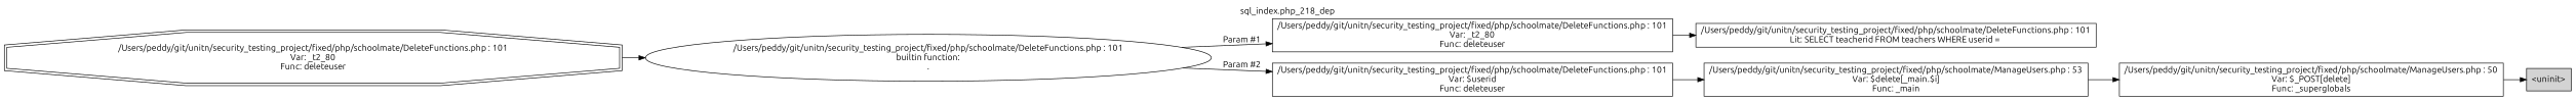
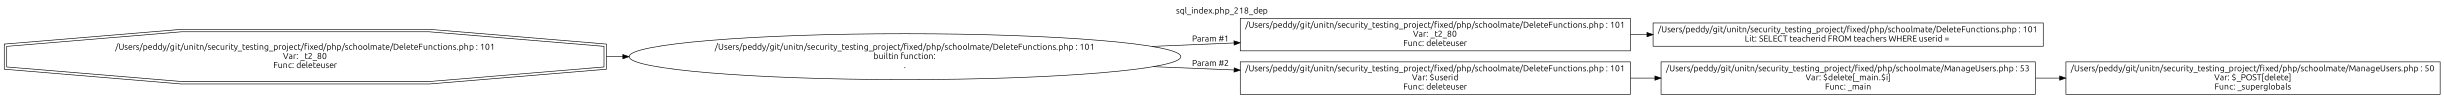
  digraph {
    label="sql_index.php_218_dep"
    labelloc=t
    rankdir=LR
    fontname=Ubuntu
    node [shape=box fontname=Ubuntu]
    edge [fontname=Ubuntu]
    n1 [label="/Users/peddy/git/unitn/security_testing_project/fixed/php/schoolmate/DeleteFunctions.php : 101\nVar: _t2_80\nFunc: deleteuser\n" shape=doubleoctagon]
    n2 [label="/Users/peddy/git/unitn/security_testing_project/fixed/php/schoolmate/DeleteFunctions.php : 101\nbuiltin function:\n.\n" shape=ellipse]
    n3 [label="/Users/peddy/git/unitn/security_testing_project/fixed/php/schoolmate/DeleteFunctions.php : 101\nVar: _t2_80\nFunc: deleteuser\n"]
    n4 [label="/Users/peddy/git/unitn/security_testing_project/fixed/php/schoolmate/DeleteFunctions.php : 101\nVar: $userid\nFunc: deleteuser\n"]
    n5 [label="/Users/peddy/git/unitn/security_testing_project/fixed/php/schoolmate/DeleteFunctions.php : 101\nLit: SELECT teacherid FROM teachers WHERE userid = \n"]
    n6 [label="/Users/peddy/git/unitn/security_testing_project/fixed/php/schoolmate/ManageUsers.php : 53\nVar: $delete[_main.$i]\nFunc: _main\n"]
    n7 [label="/Users/peddy/git/unitn/security_testing_project/fixed/php/schoolmate/ManageUsers.php : 50\nVar: $_POST[delete]\nFunc: _superglobals\n"]
-   n8 [label="<uninit>" style=filled]
    n1 -> n2
    n2 -> n3 [label="Param #1"]
    n2 -> n4 [label="Param #2"]
    n3 -> n5
    n4 -> n6
    n6 -> n7
-   n7 -> n8
  }
